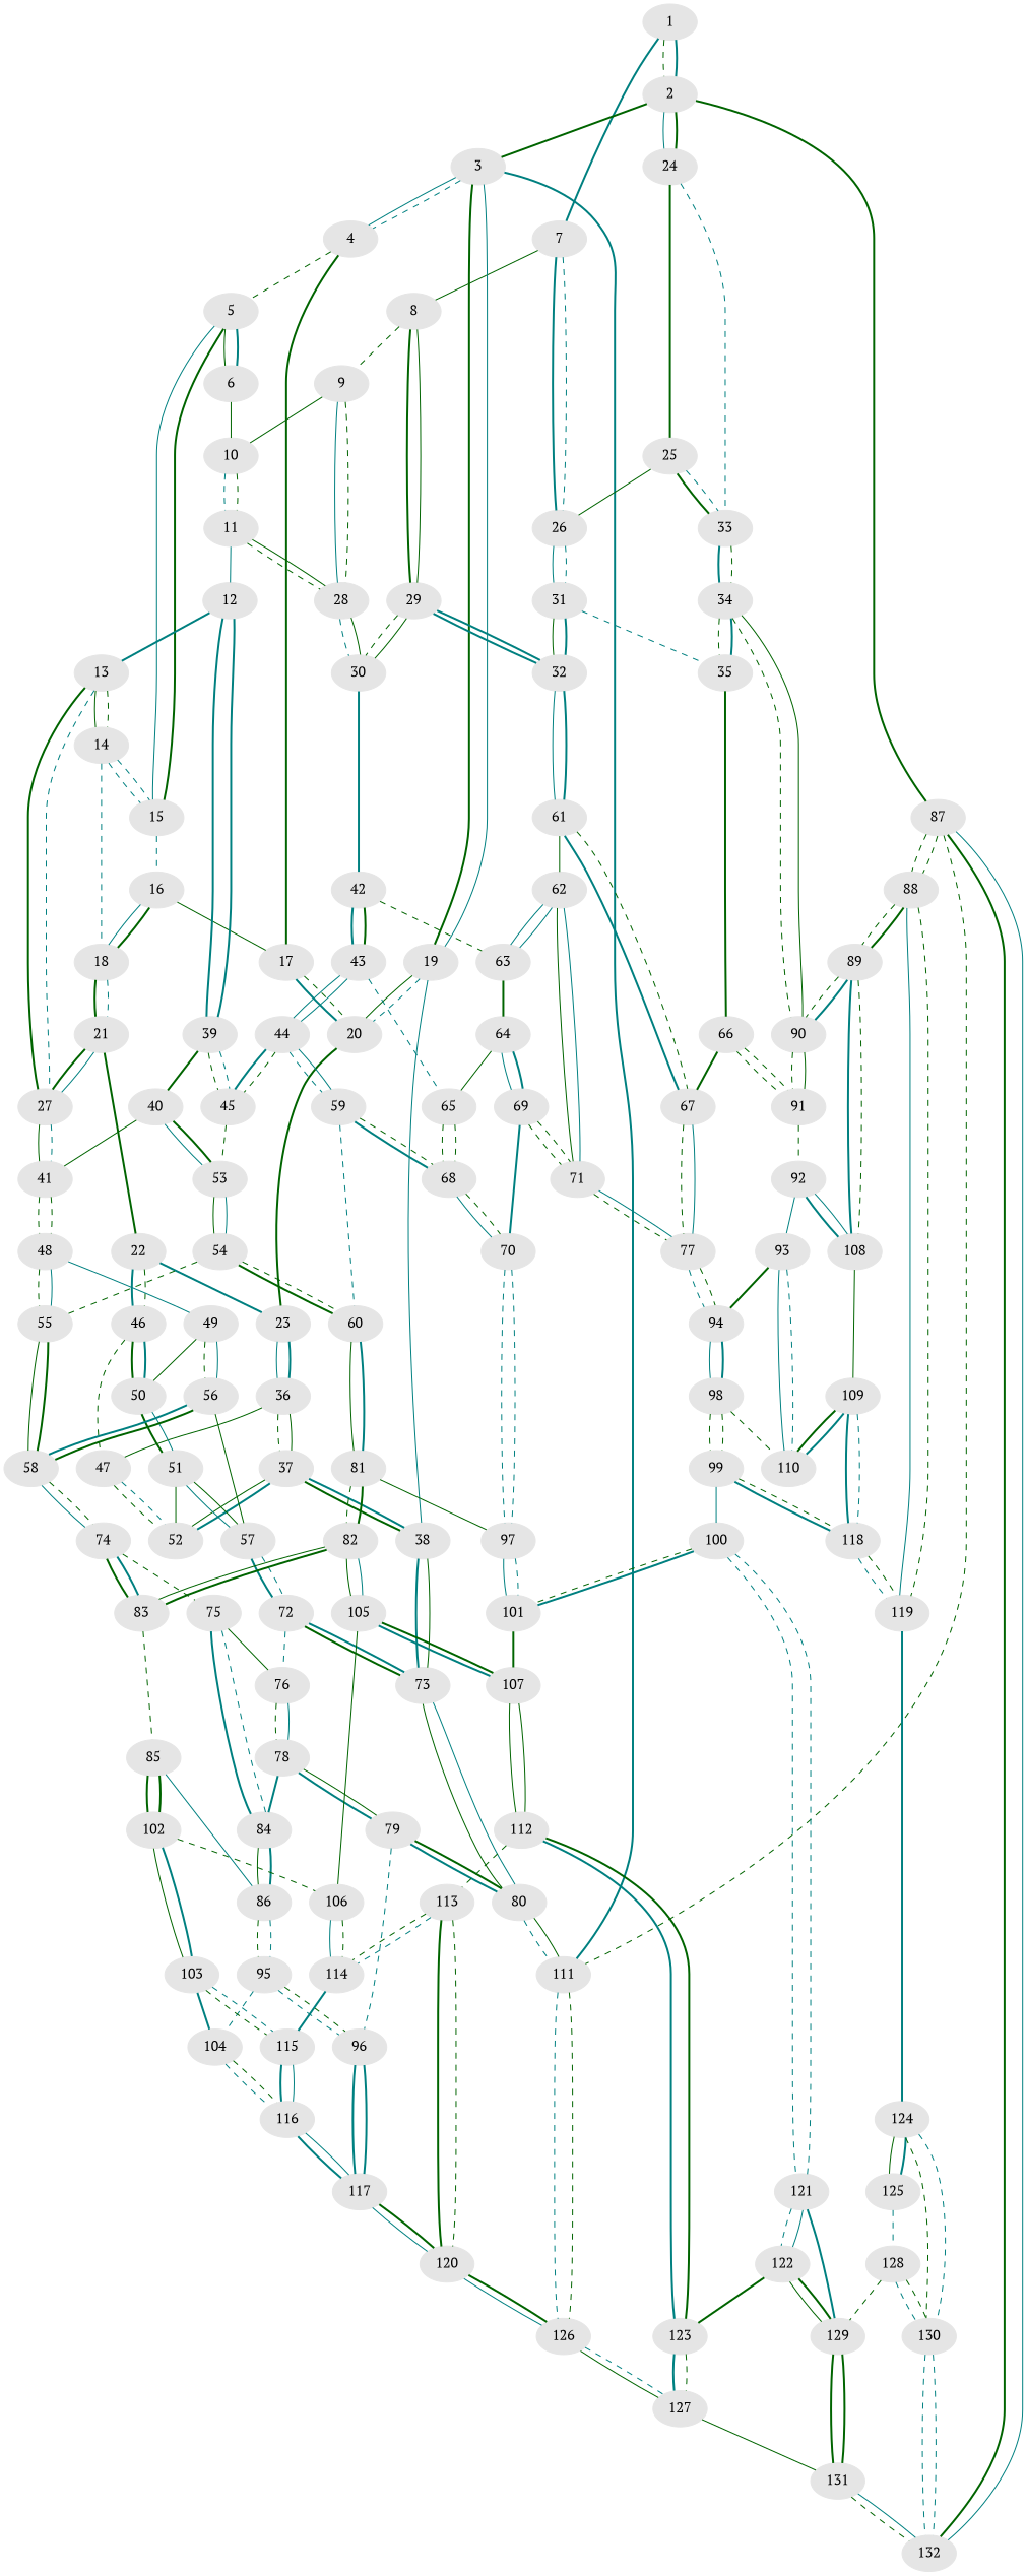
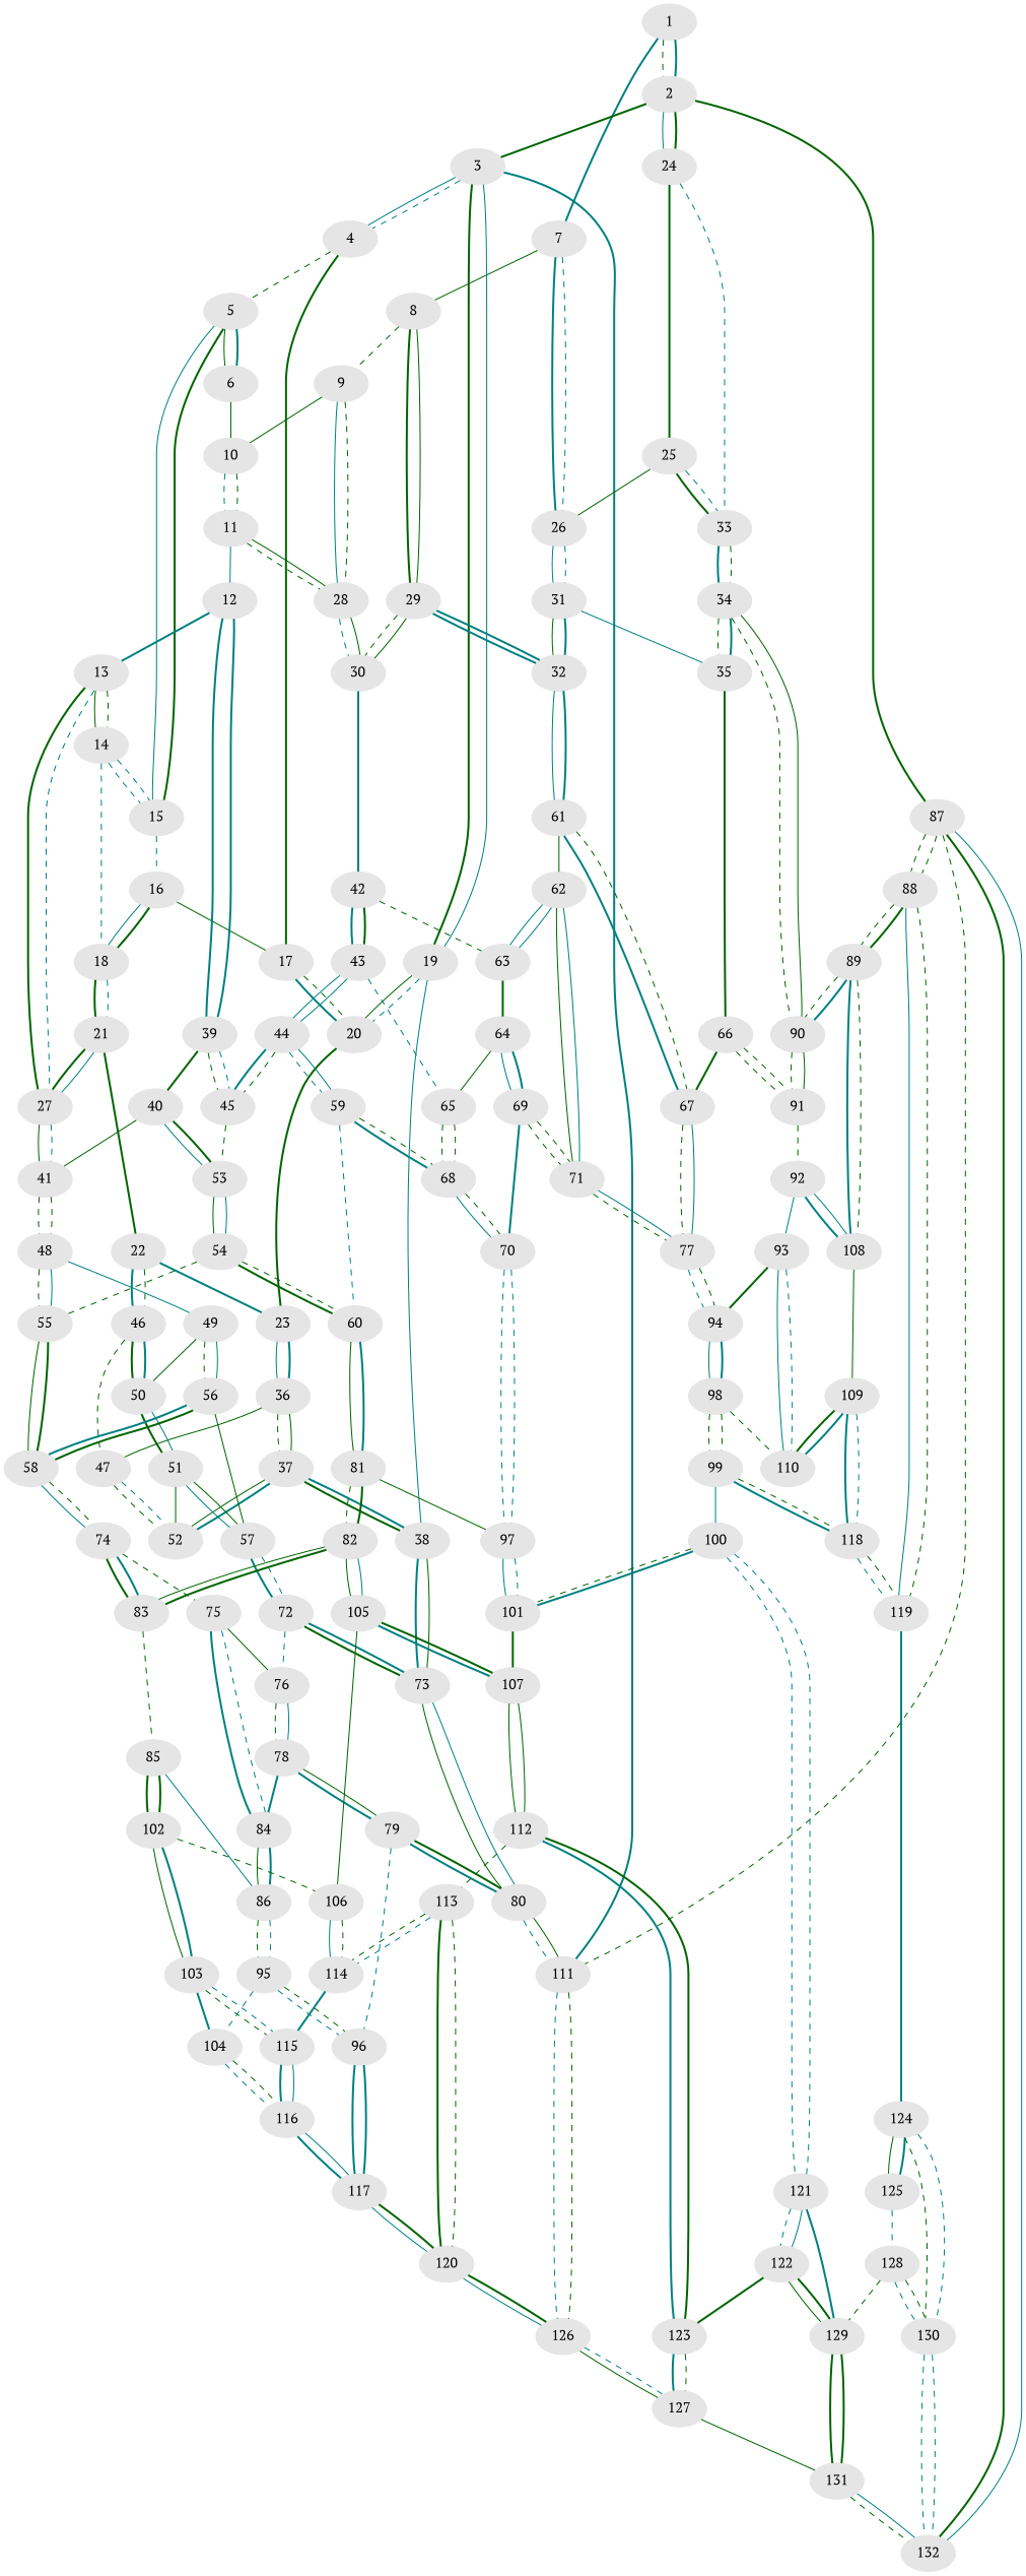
  graph {
    fontname="PT Serif"
    node [color=gray90 fontname="PT Serif" style=filled]
    edge [color=darkgreen fontname="PT Serif" style=dashed]
    1
    2
    7
    3
    24
    87
    8
    26
    4
    19
    111
    25
    33
    88
    132
    5
    17
    20
    38
    126
    6
    15
    10
    16
    11
    9
    29
    31
    28
    30
    32
    12
    13
    39
    14
    27
    40
    45
    18
    41
    21
    23
    22
    73
    36
    46
    47
    50
    37
    34
    35
    48
    42
    61
    43
    63
    66
    62
    67
    90
    91
    52
    80
    53
    54
    49
    55
    44
    65
    64
    59
    68
    60
    51
    56
    58
    57
    72
    81
    74
    76
    75
    83
    70
    97
    82
    71
    77
    69
    92
    94
    101
    78
    84
    85
    86
    79
    98
    96
    117
    105
    107
    106
    102
    95
    103
    104
    89
    119
    108
    124
    109
    93
    110
    99
    116
    120
    100
    118
    121
    122
    129
    112
    115
    114
    113
    123
    127
    125
    130
    128
    131
    1 -- 2
    1 -- 2 [color=teal style=bold]
    1 -- 7 [color=teal style=bold]
    2 -- 3 [style=bold]
    2 -- 24 [color=teal style=solid]
    2 -- 24 [style=bold]
    2 -- 87 [style=bold]
    7 -- 8 [style=solid]
    7 -- 26 [color=teal style=bold]
    7 -- 26 [color=teal]
    3 -- 4 [color=teal style=solid]
    3 -- 4 [color=teal]
    3 -- 19 [style=bold]
    3 -- 19 [color=teal style=solid]
    3 -- 111 [color=teal style=bold]
    24 -- 25 [style=bold]
    24 -- 33 [color=teal]
    87 -- 111
    87 -- 88
    87 -- 88
    87 -- 132 [style=bold]
    87 -- 132 [color=teal style=solid]
    8 -- 9
    8 -- 29 [style=bold]
    8 -- 29 [style=solid]
    26 -- 31 [color=teal style=solid]
    26 -- 31 [color=teal]
    4 -- 5
    4 -- 17 [style=bold]
    19 -- 20 [style=solid]
    19 -- 20 [color=teal]
    19 -- 38 [color=teal style=solid]
    111 -- 126 [color=teal]
    111 -- 126
    25 -- 26 [style=solid]
    25 -- 33 [style=bold]
    25 -- 33 [color=teal]
    33 -- 34 [color=teal style=bold]
    33 -- 34
    88 -- 89
    88 -- 89 [style=bold]
    88 -- 119 [color=teal style=solid]
    88 -- 119
    5 -- 6 [style=solid]
    5 -- 6 [color=teal style=bold]
    5 -- 15 [color=teal style=solid]
    5 -- 15 [style=bold]
    17 -- 20 [color=teal style=bold]
    17 -- 20
    20 -- 23 [style=bold]
    38 -- 73 [color=teal style=bold]
    38 -- 73 [style=solid]
    126 -- 127 [style=solid]
    126 -- 127 [color=teal]
    6 -- 10 [style=solid]
    15 -- 16 [color=teal]
    10 -- 11 [color=teal]
    10 -- 11
    16 -- 17 [style=solid]
    16 -- 18 [color=teal style=solid]
    16 -- 18 [style=bold]
    11 -- 28
    11 -- 28 [style=solid]
    11 -- 12 [color=teal style=solid]
    9 -- 10 [style=solid]
    9 -- 28 [color=teal style=solid]
    9 -- 28
    29 -- 30
    29 -- 30 [style=solid]
    29 -- 32 [color=teal style=bold]
    29 -- 32 [color=teal style=bold]
    31 -- 32 [style=solid]
    31 -- 32 [color=teal style=bold]
-   31 -- 35 [color=teal]
+   31 -- 35 [color=teal style=solid]
    28 -- 30 [color=teal]
    28 -- 30 [style=solid]
    30 -- 42 [color=teal style=bold]
    32 -- 61 [color=teal style=solid]
    32 -- 61 [color=teal style=bold]
    12 -- 13 [color=teal style=bold]
    12 -- 39 [color=teal style=bold]
    12 -- 39 [color=teal style=bold]
    13 -- 14 [style=solid]
    13 -- 14
    13 -- 27 [style=bold]
    13 -- 27 [color=teal]
    39 -- 40 [style=bold]
    39 -- 45
    39 -- 45 [color=teal]
    14 -- 15 [color=teal]
    14 -- 15 [color=teal]
    14 -- 18 [color=teal]
    27 -- 41 [style=solid]
    27 -- 41 [color=teal]
    40 -- 41 [style=solid]
    40 -- 53 [color=teal style=solid]
    40 -- 53 [style=bold]
    45 -- 53
    18 -- 21 [style=bold]
    18 -- 21 [color=teal]
    41 -- 48
    41 -- 48
    21 -- 27 [style=bold]
    21 -- 27 [color=teal style=solid]
    21 -- 22 [style=bold]
    23 -- 36 [color=teal style=solid]
    23 -- 36 [color=teal style=bold]
    22 -- 23 [color=teal style=bold]
    22 -- 46 [color=teal style=bold]
    22 -- 46
    73 -- 80 [style=solid]
    73 -- 80 [color=teal style=solid]
    36 -- 47 [style=solid]
    36 -- 37
    36 -- 37 [style=solid]
    46 -- 47
    46 -- 50 [style=bold]
    46 -- 50 [color=teal style=bold]
    47 -- 52
    47 -- 52 [color=teal]
    50 -- 51 [style=bold]
    50 -- 51 [color=teal style=solid]
    37 -- 38 [style=bold]
    37 -- 38 [color=teal style=bold]
    37 -- 52 [style=solid]
    37 -- 52 [color=teal style=bold]
    34 -- 35
    34 -- 35 [color=teal style=bold]
    34 -- 90
    34 -- 90 [style=solid]
    35 -- 66 [style=bold]
    48 -- 49 [color=teal style=solid]
    48 -- 55
    48 -- 55 [color=teal style=solid]
    42 -- 43 [color=teal style=bold]
    42 -- 43 [style=bold]
    42 -- 63
    61 -- 62 [style=solid]
    61 -- 67 [color=teal style=bold]
    61 -- 67
    43 -- 44 [color=teal style=solid]
    43 -- 44 [color=teal style=solid]
    43 -- 65 [color=teal]
    63 -- 64 [style=bold]
    66 -- 67 [style=bold]
    66 -- 91
    66 -- 91
    62 -- 63 [color=teal style=solid]
    62 -- 63 [color=teal style=solid]
    62 -- 71 [style=solid]
    62 -- 71 [color=teal style=solid]
    67 -- 77
    67 -- 77 [color=teal style=solid]
    90 -- 91
    90 -- 91 [style=solid]
    91 -- 92
    80 -- 111 [color=teal]
    80 -- 111 [style=solid]
    53 -- 54 [style=solid]
    53 -- 54 [color=teal style=solid]
    54 -- 55
    54 -- 60 [style=bold]
    54 -- 60
    49 -- 50 [style=solid]
    49 -- 56
    49 -- 56 [color=teal style=solid]
    55 -- 58 [style=solid]
    55 -- 58 [style=bold]
    44 -- 45 [color=teal style=bold]
    44 -- 45
    44 -- 59 [color=teal]
    44 -- 59 [color=teal style=solid]
    65 -- 68
    65 -- 68
    64 -- 65 [style=solid]
    64 -- 69 [color=teal style=solid]
    64 -- 69 [color=teal style=bold]
    59 -- 68 [color=teal style=bold]
    59 -- 68
    59 -- 60 [color=teal]
    68 -- 70 [color=teal style=solid]
    68 -- 70
    60 -- 81 [style=solid]
    60 -- 81 [color=teal style=bold]
    51 -- 52 [style=solid]
    51 -- 57 [color=teal style=solid]
    51 -- 57 [style=solid]
    56 -- 58 [color=teal style=bold]
    56 -- 58 [style=bold]
    56 -- 57 [style=solid]
    58 -- 74 [color=teal style=solid]
    58 -- 74
    57 -- 72 [color=teal style=bold]
    57 -- 72 [color=teal]
    72 -- 73 [style=bold]
    72 -- 73 [color=teal style=bold]
    72 -- 76 [color=teal]
    81 -- 97 [style=solid]
    81 -- 82
    81 -- 82 [style=bold]
    74 -- 75
    74 -- 83 [style=bold]
    74 -- 83 [color=teal style=bold]
    76 -- 78
    76 -- 78 [color=teal style=solid]
    75 -- 76 [style=solid]
    75 -- 84 [color=teal style=bold]
    75 -- 84 [color=teal]
    83 -- 85
    70 -- 97 [color=teal]
    70 -- 97 [color=teal]
    97 -- 101 [color=teal style=solid]
    97 -- 101 [color=teal]
    82 -- 83 [style=solid]
    82 -- 83 [style=bold]
    82 -- 105 [style=solid]
    82 -- 105 [color=teal style=solid]
    71 -- 77
    71 -- 77 [color=teal style=solid]
    77 -- 94 [color=teal]
    77 -- 94
    69 -- 70 [color=teal style=bold]
    69 -- 71
    69 -- 71
    92 -- 108 [color=teal style=bold]
    92 -- 108 [color=teal style=solid]
    92 -- 93 [color=teal style=solid]
    94 -- 98 [color=teal style=solid]
    94 -- 98 [color=teal style=bold]
    101 -- 107 [style=bold]
    78 -- 84 [color=teal style=bold]
    78 -- 79 [color=teal style=bold]
    78 -- 79 [style=solid]
    84 -- 86 [style=solid]
    84 -- 86 [color=teal style=bold]
    85 -- 86 [color=teal style=solid]
    85 -- 102 [style=bold]
    85 -- 102 [style=bold]
    86 -- 95
    86 -- 95 [color=teal]
    79 -- 80 [color=teal style=bold]
    79 -- 80 [style=bold]
    79 -- 96 [color=teal]
    98 -- 110
    98 -- 99
    98 -- 99
    96 -- 117 [color=teal style=bold]
    96 -- 117 [color=teal style=bold]
    117 -- 120 [color=teal style=solid]
    117 -- 120 [style=bold]
    105 -- 107 [color=teal style=bold]
    105 -- 107 [style=bold]
    105 -- 106 [style=solid]
    107 -- 112 [style=solid]
    107 -- 112 [style=solid]
    106 -- 114 [color=teal style=solid]
    106 -- 114
    102 -- 106
    102 -- 103 [style=solid]
    102 -- 103 [color=teal style=bold]
    95 -- 96 [color=teal]
    95 -- 96
    95 -- 104 [color=teal]
    103 -- 104 [color=teal style=bold]
    103 -- 115
    103 -- 115 [color=teal]
    104 -- 116 [color=teal]
    104 -- 116
    89 -- 90
    89 -- 90 [color=teal style=bold]
    89 -- 108 [color=teal style=bold]
    89 -- 108
    119 -- 124 [color=teal style=bold]
    108 -- 109 [style=solid]
    124 -- 125 [style=solid]
    124 -- 125 [color=teal style=bold]
    124 -- 130
    124 -- 130 [color=teal]
    109 -- 110 [style=bold]
    109 -- 110 [color=teal style=bold]
    109 -- 118 [color=teal style=bold]
    109 -- 118 [color=teal]
    93 -- 94 [style=bold]
    93 -- 110 [color=teal style=solid]
    93 -- 110 [color=teal]
    99 -- 100 [color=teal style=solid]
    99 -- 118 [color=teal style=bold]
    99 -- 118
    116 -- 117 [color=teal style=bold]
    116 -- 117 [color=teal style=solid]
    120 -- 126 [color=teal style=solid]
    120 -- 126 [style=bold]
    100 -- 101
    100 -- 101 [color=teal style=bold]
    100 -- 121 [color=teal]
    100 -- 121 [color=teal]
    118 -- 119 [color=teal]
    118 -- 119
    121 -- 122 [color=teal]
    121 -- 122 [color=teal style=solid]
    121 -- 129 [color=teal style=bold]
    122 -- 129 [style=solid]
    122 -- 129 [style=bold]
    122 -- 123 [style=bold]
    129 -- 131 [style=bold]
    129 -- 131 [style=bold]
    112 -- 113
    112 -- 123 [color=teal style=bold]
    112 -- 123 [style=bold]
    115 -- 116 [color=teal style=bold]
    115 -- 116 [color=teal style=solid]
    114 -- 115 [color=teal style=bold]
    113 -- 120 [style=bold]
    113 -- 120
    113 -- 114
    113 -- 114 [color=teal]
    123 -- 127 [color=teal style=bold]
    123 -- 127
    127 -- 131 [style=solid]
    125 -- 128 [color=teal]
    130 -- 132 [color=teal]
    130 -- 132 [color=teal]
    128 -- 129
    128 -- 130 [color=teal]
    128 -- 130
    131 -- 132
    131 -- 132 [color=teal style=solid]
  }
